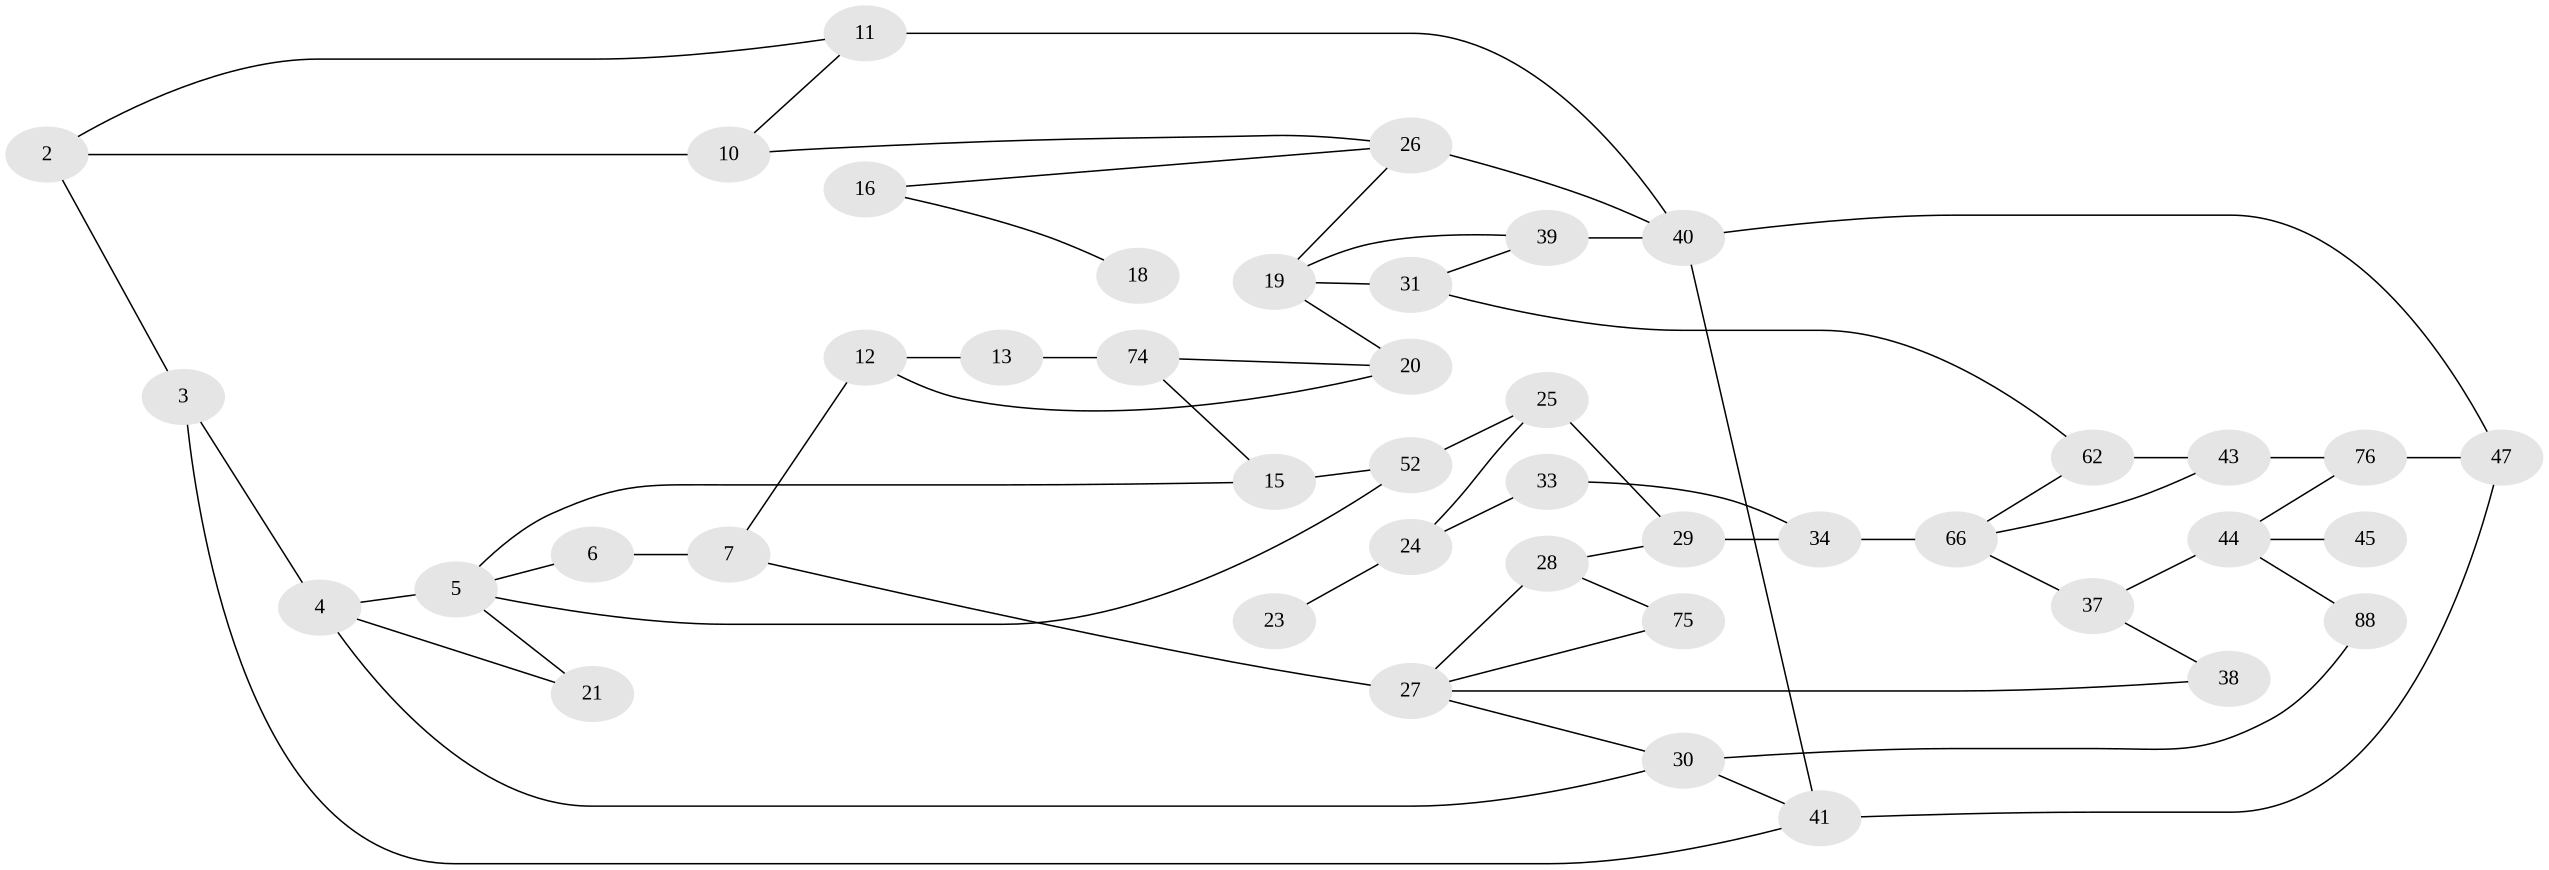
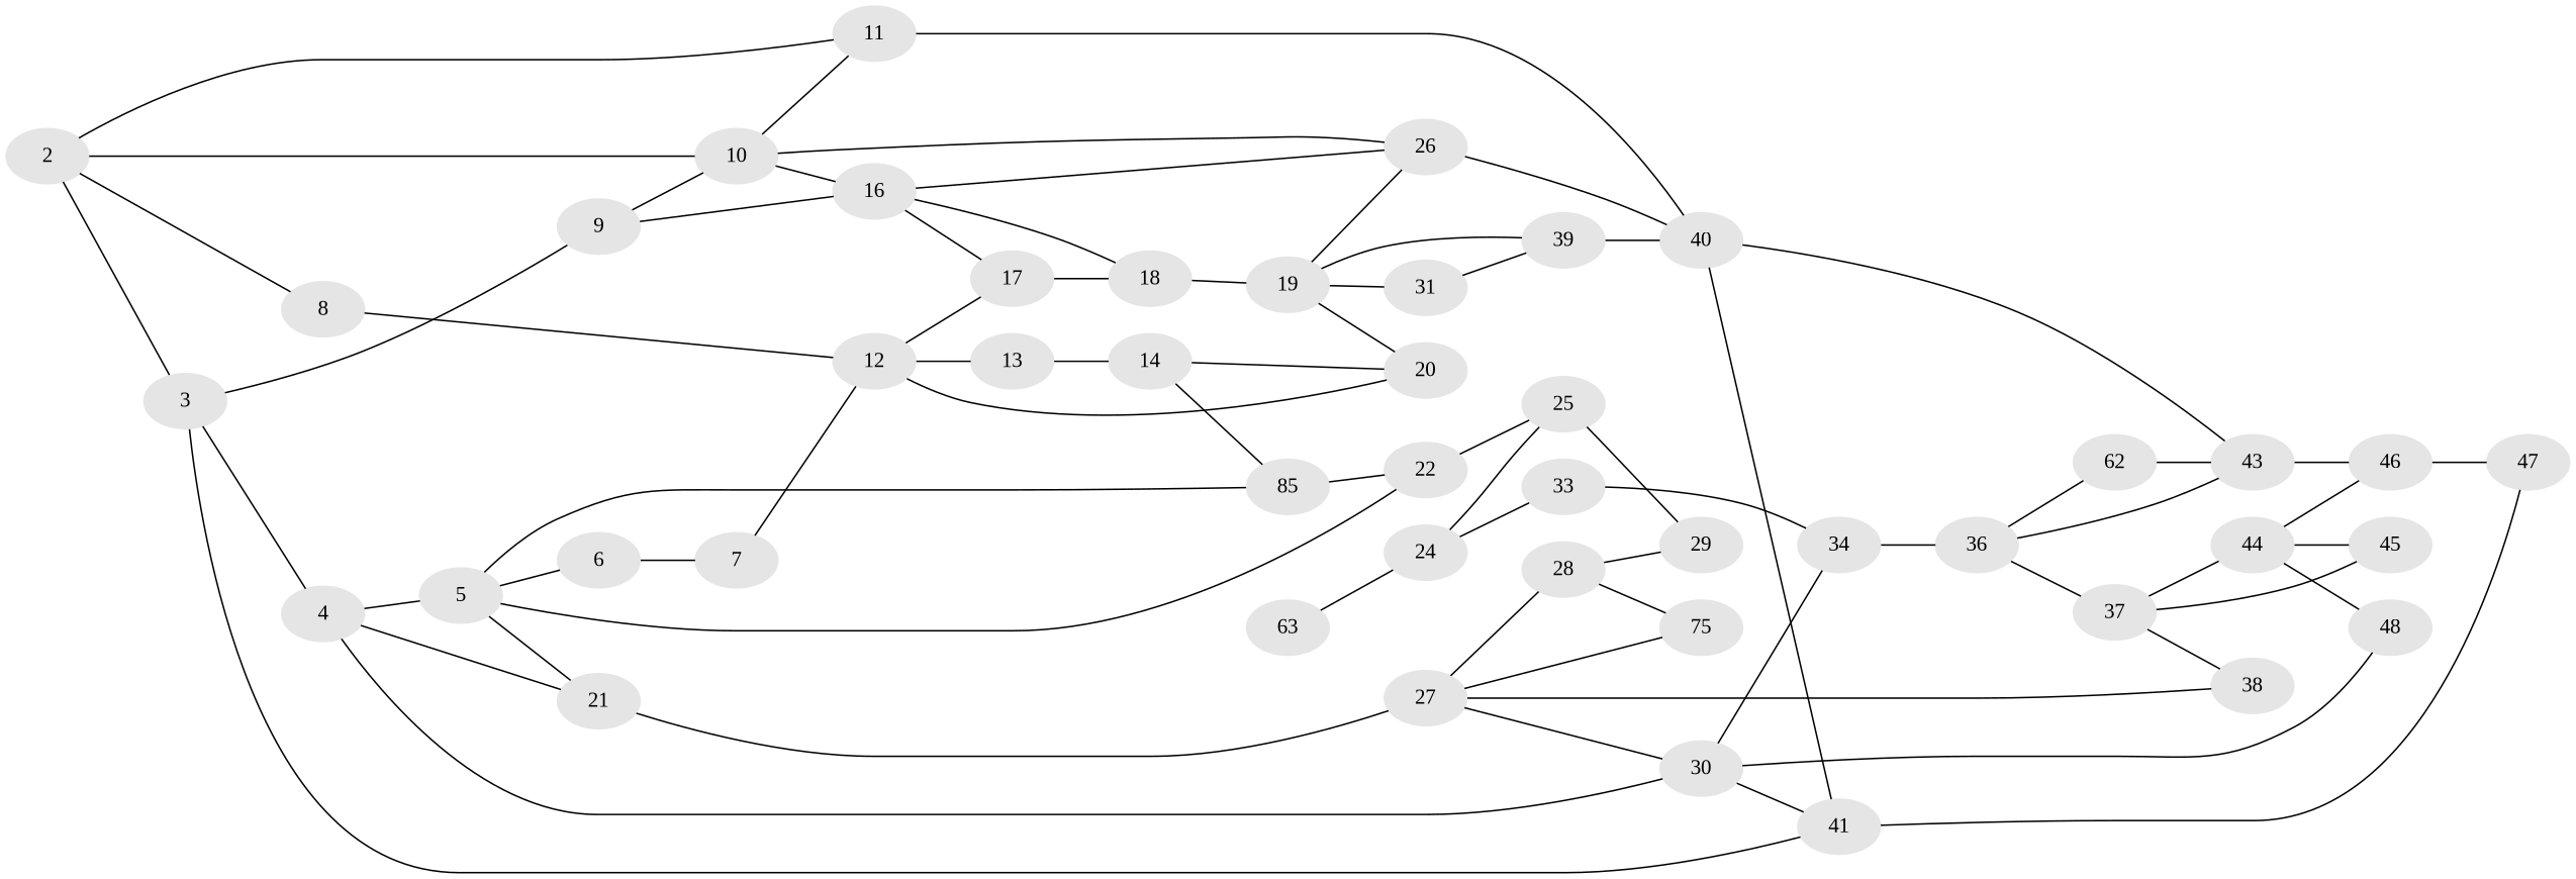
  graph {
    fontname="Liberation Serif"
    rankdir=LR
    node [color=gray90 fontname="Liberation Serif" style=filled]
    edge [fontname="Liberation Serif" weight=1.0]
    2
+   8
    3
    10
    11
    7
    12
    4
+   9
    41
    16
    26
    40
    5
    21
    30
    47
    6
-   15
-   22 [label=52]
+   15 [label=85]
+   22
    27
-   48 [label=88]
+   48
    25
    13
+   17
    20
    18
-   14 [label=74]
+   14
    19
    31
    39
    n32 [label=62]
-   23
+   23 [label=63]
    24
    28
    n36 [label=75]
    38
    29
    33
    34
-   36 [label=66]
+   36
    43
    37
    44
    45
-   46 [label=76]
+   46
+   2 -- 8
    2 -- 3
    2 -- 10
    2 -- 11 [weight=2.0]
+   8 -- 12
    3 -- 4
+   3 -- 9
    3 -- 41
    10 -- 11
+   10 -- 16 [weight=2.0]
    10 -- 26
    11 -- 40
    7 -- 12
    12 -- 13 [weight=2.0]
+   12 -- 17
    12 -- 20
    4 -- 5
    4 -- 21
    4 -- 30
+   9 -- 10
+   9 -- 16
    41 -- 47
    16 -- 26
+   16 -- 17
    16 -- 18
    26 -- 40
    40 -- 41
-   40 -- 47
+   40 -- 43
    5 -- 21
    5 -- 6 [weight=2.0]
    5 -- 15
    5 -- 22
-   7 -- 27
+   21 -- 27
    30 -- 41
    30 -- 48
    6 -- 7
    15 -- 22
    22 -- 25
    27 -- 30
    27 -- 28
    27 -- n36
    27 -- 38 [weight=2.0]
    25 -- 29
    13 -- 14
+   17 -- 18
+   18 -- 19
    14 -- 15
    14 -- 20
    19 -- 26
    19 -- 20 [weight=2.0]
    19 -- 31
    19 -- 39
    31 -- 39 [weight=2.0]
-   31 -- n32
    39 -- 40 [weight=2.0]
    n32 -- 43
    23 -- 24
    24 -- 25
    24 -- 33
    28 -- n36 [weight=2.0]
    28 -- 29
-   29 -- 34
+   30 -- 34
    33 -- 34
    34 -- 36
    36 -- n32
    36 -- 43
    36 -- 37 [weight=2.0]
    43 -- 46
    37 -- 38 [weight=2.0]
    37 -- 44
+   37 -- 45
    44 -- 48 [weight=2.0]
    44 -- 45 [weight=2.0]
    44 -- 46
    46 -- 47
  }
